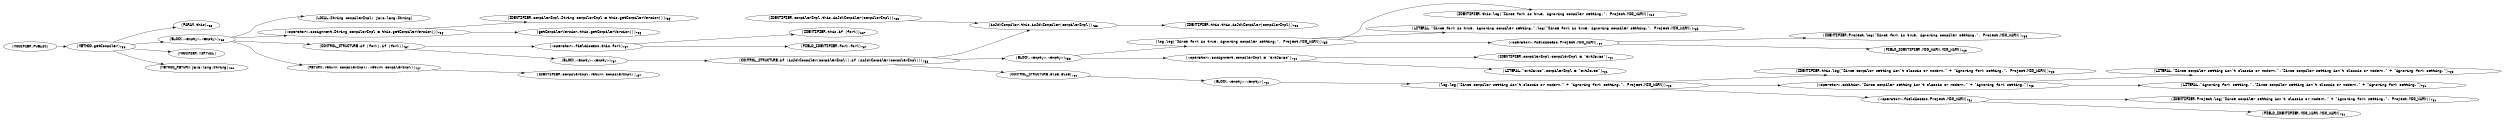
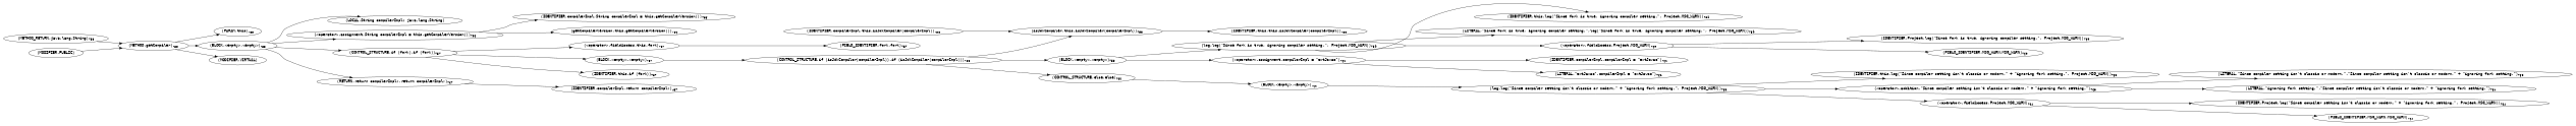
  digraph {
    fontname="DejaVu Sans Mono"
    rankdir=LR
    node [fontname="DejaVu Sans Mono"]
    edge [fontname="DejaVu Sans Mono"]
    n1 [label=<(METHOD,getCompiler)<SUB>758</SUB>>]
    n2 [label=<(PARAM,this)<SUB>755</SUB>>]
    n3 [label=<(BLOCK,&lt;empty&gt;,&lt;empty&gt;)<SUB>755</SUB>>]
    n4 [label=<(MODIFIER,VIRTUAL)>]
    n5 [label=<(METHOD_RETURN,java.lang.String)<SUB>758</SUB>>]
    n6 [label=<(LOCAL,String compilerImpl: java.lang.String)>]
    n7 [label=<(&lt;operator&gt;.assignment,String compilerImpl = this.getCompilerVersion())<SUB>756</SUB>>]
    n8 [label=<(CONTROL_STRUCTURE,if (fork),if (fork))<SUB>757</SUB>>]
    n9 [label=<(RETURN,return compilerImpl;,return compilerImpl;)<SUB>767</SUB>>]
    n10 [label=<(MODIFIER,PUBLIC)>]
    n11 [label=<(IDENTIFIER,compilerImpl,String compilerImpl = this.getCompilerVersion())<SUB>756</SUB>>]
    n12 [label=<(getCompilerVersion,this.getCompilerVersion())<SUB>756</SUB>>]
    n13 [label=<(&lt;operator&gt;.fieldAccess,this.fork)<SUB>757</SUB>>]
    n14 [label=<(BLOCK,&lt;empty&gt;,&lt;empty&gt;)<SUB>757</SUB>>]
    n15 [label=<(IDENTIFIER,compilerImpl,return compilerImpl;)<SUB>467</SUB>>]
-   n16 [label=<(IDENTIFIER,this,if (fork))<SUB>157</SUB>>]
+   n16 [label=<(IDENTIFIER,this,if (fork))<SUB>757</SUB>>]
    n17 [label=<(FIELD_IDENTIFIER,fork,fork)<SUB>757</SUB>>]
    n18 [label=<(CONTROL_STRUCTURE,if (isJdkCompiler(compilerImpl)),if (isJdkCompiler(compilerImpl)))<SUB>758</SUB>>]
    n19 [label=<(isJdkCompiler,this.isJdkCompiler(compilerImpl))<SUB>758</SUB>>]
    n20 [label=<(BLOCK,&lt;empty&gt;,&lt;empty&gt;)<SUB>758</SUB>>]
    n21 [label=<(CONTROL_STRUCTURE,else,else)<SUB>762</SUB>>]
    n22 [label=<(IDENTIFIER,this,this.isJdkCompiler(compilerImpl))<SUB>758</SUB>>]
    n23 [label=<(log,log(&quot;Since fork is true, ignoring compiler setting.&quot;, Project.MSG_WARN))<SUB>759</SUB>>]
    n24 [label=<(&lt;operator&gt;.assignment,compilerImpl = &quot;extJavac&quot;)<SUB>761</SUB>>]
    n25 [label=<(BLOCK,&lt;empty&gt;,&lt;empty&gt;)<SUB>762</SUB>>]
    n26 [label=<(IDENTIFIER,compilerImpl,this.isJdkCompiler(compilerImpl))<SUB>758</SUB>>]
    n27 [label=<(IDENTIFIER,this,log(&quot;Since fork is true, ignoring compiler setting.&quot;, Project.MSG_WARN))<SUB>759</SUB>>]
    n28 [label=<(LITERAL,&quot;Since fork is true, ignoring compiler setting.&quot;,log(&quot;Since fork is true, ignoring compiler setting.&quot;, Project.MSG_WARN))<SUB>759</SUB>>]
    n29 [label=<(&lt;operator&gt;.fieldAccess,Project.MSG_WARN)<SUB>760</SUB>>]
    n30 [label=<(IDENTIFIER,compilerImpl,compilerImpl = &quot;extJavac&quot;)<SUB>761</SUB>>]
    n31 [label=<(LITERAL,&quot;extJavac&quot;,compilerImpl = &quot;extJavac&quot;)<SUB>761</SUB>>]
    n32 [label=<(IDENTIFIER,Project,log(&quot;Since fork is true, ignoring compiler setting.&quot;, Project.MSG_WARN))<SUB>760</SUB>>]
    n33 [label=<(FIELD_IDENTIFIER,MSG_WARN,MSG_WARN)<SUB>760</SUB>>]
    n34 [label=<(log,log(&quot;Since compiler setting isn't classic or modern,&quot; + &quot;ignoring fork setting.&quot;, Project.MSG_WARN))<SUB>763</SUB>>]
    n35 [label=<(IDENTIFIER,this,log(&quot;Since compiler setting isn't classic or modern,&quot; + &quot;ignoring fork setting.&quot;, Project.MSG_WARN))<SUB>763</SUB>>]
    n36 [label=<(&lt;operator&gt;.addition,&quot;Since compiler setting isn't classic or modern,&quot; + &quot;ignoring fork setting.&quot;)<SUB>763</SUB>>]
    n37 [label=<(&lt;operator&gt;.fieldAccess,Project.MSG_WARN)<SUB>764</SUB>>]
    n38 [label=<(LITERAL,&quot;Since compiler setting isn't classic or modern,&quot;,&quot;Since compiler setting isn't classic or modern,&quot; + &quot;ignoring fork setting.&quot;)<SUB>763</SUB>>]
    n39 [label=<(LITERAL,&quot;ignoring fork setting.&quot;,&quot;Since compiler setting isn't classic or modern,&quot; + &quot;ignoring fork setting.&quot;)<SUB>764</SUB>>]
    n40 [label=<(IDENTIFIER,Project,log(&quot;Since compiler setting isn't classic or modern,&quot; + &quot;ignoring fork setting.&quot;, Project.MSG_WARN))<SUB>764</SUB>>]
    n41 [label=<(FIELD_IDENTIFIER,MSG_WARN,MSG_WARN)<SUB>764</SUB>>]
    n1 -> n2
    n1 -> n3
    n1 -> n4
-   n1 -> n5
+   n5 -> n1
    n3 -> n6
    n3 -> n7
    n3 -> n8
    n3 -> n9
    n7 -> n11
    n7 -> n12
    n8 -> n13
    n8 -> n14
    n9 -> n15
    n10 -> n1
-   n13 -> n16
+   n8 -> n16
    n13 -> n17
    n14 -> n18
    n18 -> n19
    n18 -> n20
    n18 -> n21
    n19 -> n22
    n20 -> n23
    n20 -> n24
    n21 -> n25
    n23 -> n27
    n23 -> n28
    n23 -> n29
    n24 -> n30
    n24 -> n31
    n25 -> n34
    n26 -> n19
    n29 -> n32
    n29 -> n33
    n34 -> n35
    n34 -> n36
    n34 -> n37
    n36 -> n38
    n36 -> n39
    n37 -> n40
    n37 -> n41
  }
